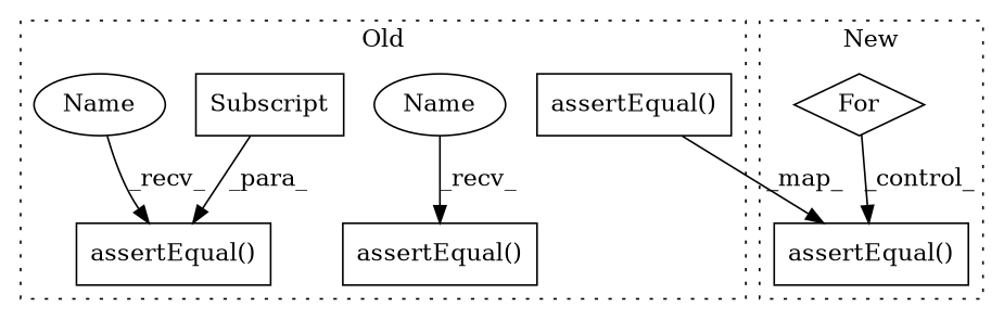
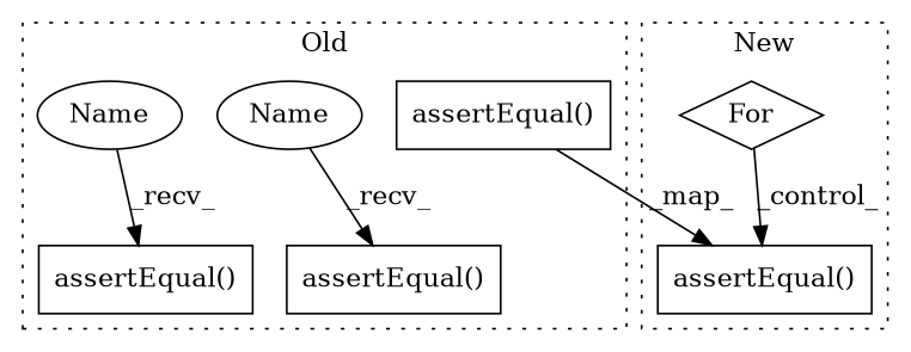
  digraph {
    node [a=75 l="17,1" shape=box]
    n1 [label="assertEqual()" s="1739,1793"]
    n2 [label="assertEqual()" s="1678,1733"]
    n3 [label="assertEqual()" s="1799,1852"]
-   n4 [a=63 l="17,0" label=Subscript s="1695,0"]
    n5 [a=87 l=4 label=Name s=1739 shape=ellipse]
    n6 [a=87 l=4 label=Name s=1678 shape=ellipse]
    n7 [a=107 l="4,8" label=For s="1741,1769" shape=diamond]
    n8 [label="assertEqual()" s="1909,1963"]
    subgraph cluster_1 {
      label=Old
      style=dotted
      n1
      n2
      n3
-     n4
      n5
      n6
    }
    subgraph cluster_2 {
      label=New
      style=dotted
      n7
      n8
    }
    n3 -> n8 [label=_map_]
-   n4 -> n2 [label=_para_]
    n5 -> n1 [label=_recv_]
    n6 -> n2 [label=_recv_]
    n7 -> n8 [label=_control_]
  }
